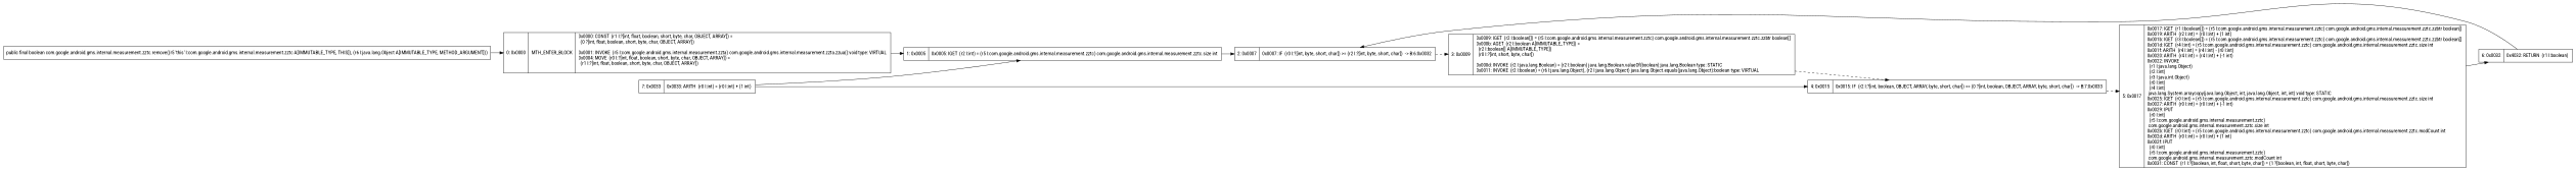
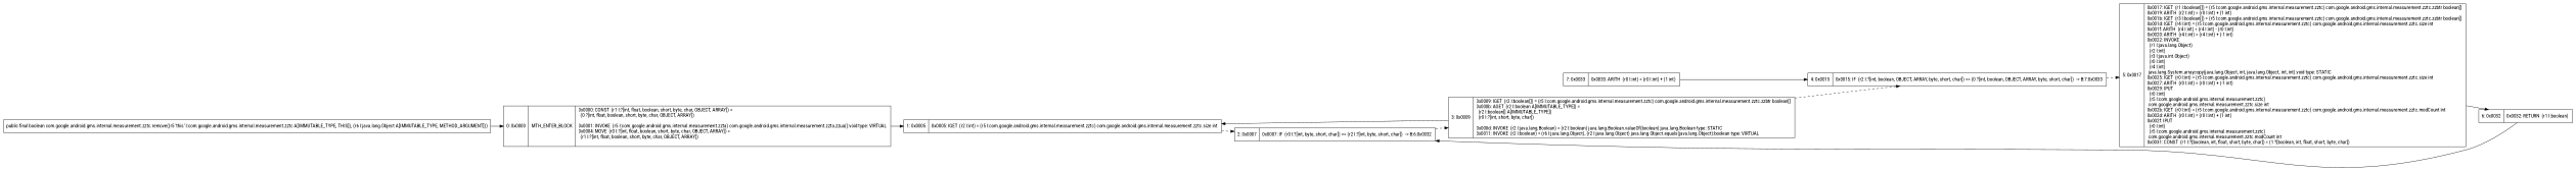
  digraph {
    fontname="Roboto Condensed"
    rankdir=LR
    node [fontname="Roboto Condensed" shape=record]
    edge [fontname="Roboto Condensed"]
    n1 [label="{0\:\ 0x0000|MTH_ENTER_BLOCK\l|0x0000: CONST  (r1 I:?[int, float, boolean, short, byte, char, OBJECT, ARRAY]) = \l  (0 ?[int, float, boolean, short, byte, char, OBJECT, ARRAY])\l \l0x0001: INVOKE  (r5 I:com.google.android.gms.internal.measurement.zzta) com.google.android.gms.internal.measurement.zzta.zzua():void type: VIRTUAL \l0x0004: MOVE  (r0 I:?[int, float, boolean, short, byte, char, OBJECT, ARRAY]) = \l  (r1 I:?[int, float, boolean, short, byte, char, OBJECT, ARRAY])\l \l}"]
    n2 [label="{1\:\ 0x0005|0x0005: IGET  (r2 I:int) = (r5 I:com.google.android.gms.internal.measurement.zztc) com.google.android.gms.internal.measurement.zztc.size int \l}"]
    n3 [label="{2\:\ 0x0007|0x0007: IF  (r0 I:?[int, byte, short, char]) \>= (r2 I:?[int, byte, short, char])  \-\> B:6:0x0032 \l}"]
    n4 [label="{3\:\ 0x0009|0x0009: IGET  (r2 I:boolean[]) = (r5 I:com.google.android.gms.internal.measurement.zztc) com.google.android.gms.internal.measurement.zztc.zzbtr boolean[] \l0x000b: AGET  (r2 I:boolean A[IMMUTABLE_TYPE]) = \l  (r2 I:boolean[] A[IMMUTABLE_TYPE])\l  (r0 I:?[int, short, byte, char])\l \l0x000d: INVOKE  (r2 I:java.lang.Boolean) = (r2 I:boolean) java.lang.Boolean.valueOf(boolean):java.lang.Boolean type: STATIC \l0x0011: INVOKE  (r2 I:boolean) = (r6 I:java.lang.Object), (r2 I:java.lang.Object) java.lang.Object.equals(java.lang.Object):boolean type: VIRTUAL \l}"]
    n5 [label="{4\:\ 0x0015|0x0015: IF  (r2 I:?[int, boolean, OBJECT, ARRAY, byte, short, char]) == (0 ?[int, boolean, OBJECT, ARRAY, byte, short, char])  \-\> B:7:0x0033 \l}"]
-   n6 [label="{6\:\ 0x0032|0x4032: RETURN  (r1 I:boolean) \l}"]
+   n6 [label="{6\:\ 0x0032|0x0032: RETURN  (r1 I:boolean) \l}"]
    n7 [label="{5\:\ 0x0017|0x0017: IGET  (r1 I:boolean[]) = (r5 I:com.google.android.gms.internal.measurement.zztc) com.google.android.gms.internal.measurement.zztc.zzbtr boolean[] \l0x0019: ARITH  (r2 I:int) = (r0 I:int) + (1 int) \l0x001b: IGET  (r3 I:boolean[]) = (r5 I:com.google.android.gms.internal.measurement.zztc) com.google.android.gms.internal.measurement.zztc.zzbtr boolean[] \l0x001d: IGET  (r4 I:int) = (r5 I:com.google.android.gms.internal.measurement.zztc) com.google.android.gms.internal.measurement.zztc.size int \l0x001f: ARITH  (r4 I:int) = (r4 I:int) \- (r0 I:int) \l0x0020: ARITH  (r4 I:int) = (r4 I:int) + (\-1 int) \l0x0022: INVOKE  \l  (r1 I:java.lang.Object)\l  (r2 I:int)\l  (r3 I:java.int.Object)\l  (r0 I:int)\l  (r4 I:int)\l java.lang.System.arraycopy(java.lang.Object, int, java.lang.Object, int, int):void type: STATIC \l0x0025: IGET  (r0 I:int) = (r5 I:com.google.android.gms.internal.measurement.zztc) com.google.android.gms.internal.measurement.zztc.size int \l0x0027: ARITH  (r0 I:int) = (r0 I:int) + (\-1 int) \l0x0029: IPUT  \l  (r0 I:int)\l  (r5 I:com.google.android.gms.internal.measurement.zztc)\l com.google.android.gms.internal.measurement.zztc.size int \l0x002b: IGET  (r0 I:int) = (r5 I:com.google.android.gms.internal.measurement.zztc) com.google.android.gms.internal.measurement.zztc.modCount int \l0x002d: ARITH  (r0 I:int) = (r0 I:int) + (1 int) \l0x002f: IPUT  \l  (r0 I:int)\l  (r5 I:com.google.android.gms.internal.measurement.zztc)\l com.google.android.gms.internal.measurement.zztc.modCount int \l0x0031: CONST  (r1 I:?[boolean, int, float, short, byte, char]) = (1 ?[boolean, int, float, short, byte, char]) \l}"]
    n8 [label="{7\:\ 0x0033|0x0033: ARITH  (r0 I:int) = (r0 I:int) + (1 int) \l}"]
    n9 [label="{public final boolean com.google.android.gms.internal.measurement.zztc.remove((r5 'this' I:com.google.android.gms.internal.measurement.zztc A[IMMUTABLE_TYPE, THIS]), (r6 I:java.lang.Object A[IMMUTABLE_TYPE, METHOD_ARGUMENT])) }"]
    n1 -> n2
-   n2 -> n3
+   n2 -> n3 [style=dashed]
    n3 -> n4 [style=dashed]
    n4 -> n5 [style=dashed]
    n5 -> n7 [style=dashed]
    n6 -> n3
    n7 -> n6
-   n8 -> n2
+   n4 -> n2
    n8 -> n5
    n9 -> n1
  }
